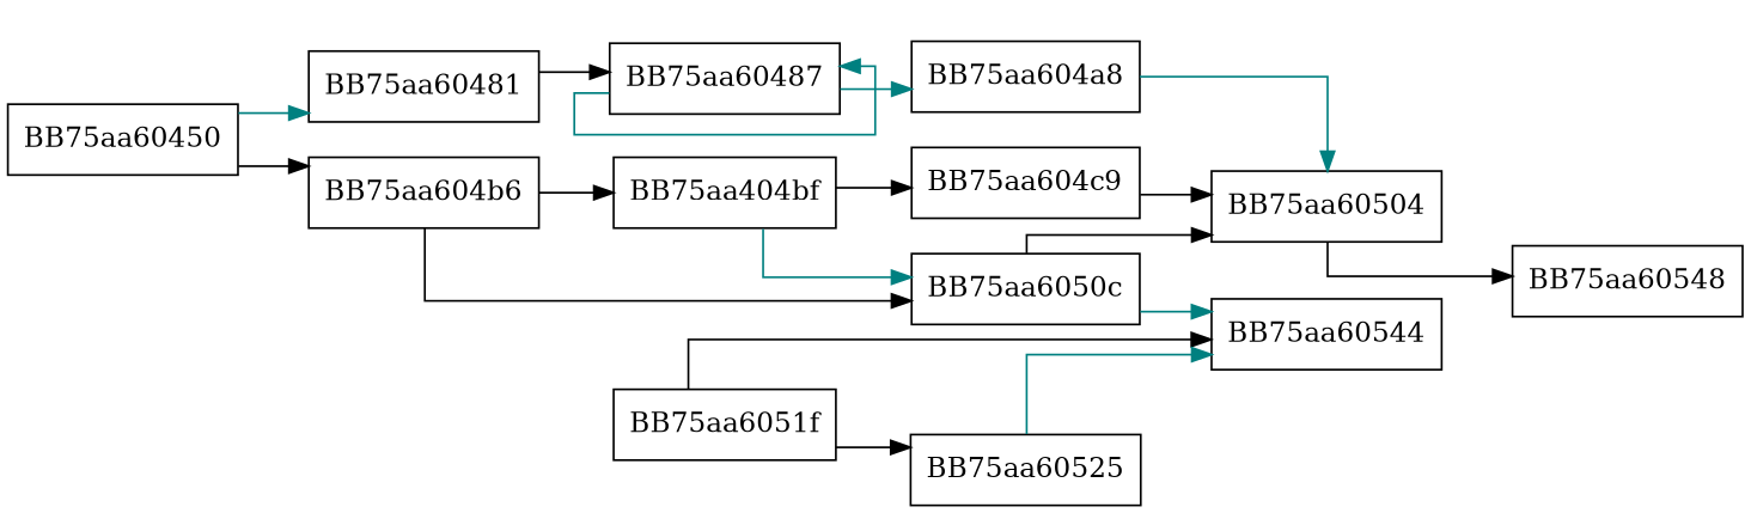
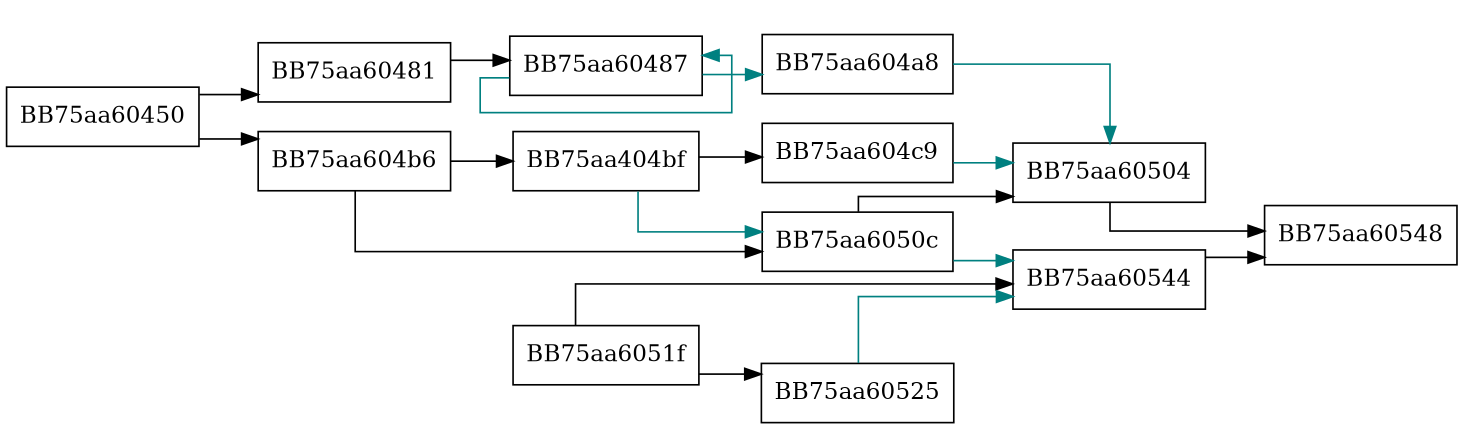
  digraph {
    rankdir=LR
    splines=ortho
    node [shape=box]
    edge [color=black]
    BB75aa60450
    BB75aa604b6
    BB75aa60481
    BB75aa6050c
    n5 [label=BB75aa404bf]
    BB75aa60487
    BB75aa60504
    BB75aa60544
    BB75aa604c9
    BB75aa604a8
    BB75aa60548
    BB75aa6051f
    BB75aa60525
    BB75aa60450 -> BB75aa604b6
-   BB75aa60450 -> BB75aa60481 [color=teal]
+   BB75aa60450 -> BB75aa60481
    BB75aa604b6 -> BB75aa6050c
    BB75aa604b6 -> n5
    BB75aa60481 -> BB75aa60487
    BB75aa6050c -> BB75aa60504
    BB75aa6050c -> BB75aa60544 [color=teal]
    n5 -> BB75aa6050c [color=teal]
    n5 -> BB75aa604c9
    BB75aa60487 -> BB75aa60487 [color=teal]
    BB75aa60487 -> BB75aa604a8 [color=teal]
    BB75aa60504 -> BB75aa60548
-   BB75aa604c9 -> BB75aa60504
+   BB75aa60544 -> BB75aa60548
+   BB75aa604c9 -> BB75aa60504 [color=teal]
    BB75aa604a8 -> BB75aa60504 [color=teal]
    BB75aa6051f -> BB75aa60544
    BB75aa6051f -> BB75aa60525
    BB75aa60525 -> BB75aa60544 [color=teal]
  }
